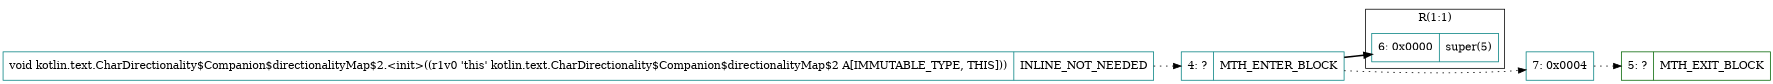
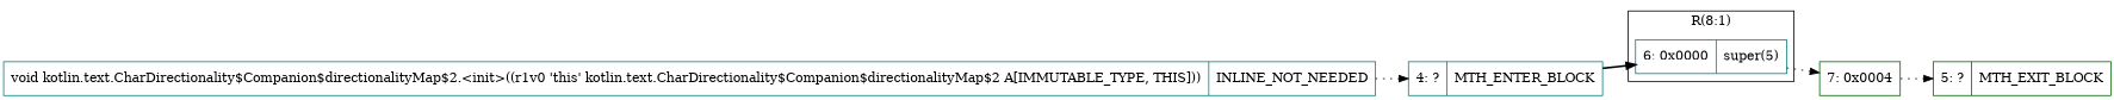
  digraph {
    rankdir=LR
    node [color=teal shape=record]
    edge [style=dotted]
    n1 [label="{6\:\ 0x0000|super(5)\l}"]
-   n2 [label="{7\:\ 0x0004}"]
+   n2 [color=darkgreen label="{7\:\ 0x0004}"]
    n3 [color=darkgreen label="{5\:\ ?|MTH_EXIT_BLOCK\l}"]
    n4 [label="{4\:\ ?|MTH_ENTER_BLOCK\l}"]
    n5 [label="{void kotlin.text.CharDirectionality$Companion$directionalityMap$2.\<init\>((r1v0 'this' kotlin.text.CharDirectionality$Companion$directionalityMap$2 A[IMMUTABLE_TYPE, THIS]))  | INLINE_NOT_NEEDED\l}"]
    subgraph cluster_1 {
-     label="R(1:1)"
+     label="R(8:1)"
      n1
    }
-   n4 -> n2
+   n1 -> n2
    n2 -> n3
    n4 -> n1 [style=bold]
    n5 -> n4
  }
